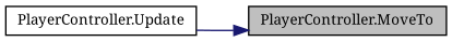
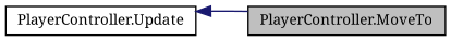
  digraph {
    rankdir=RL
    fontname="Noto Serif"
    node [color=black fontname="Noto Serif" fontsize=10 shape=record style=filled]
    n1 [fillcolor=grey75 fontcolor=black height=0.2 label="PlayerController.MoveTo" width=0.4]
    n2 [fillcolor=white height=0.2 label="PlayerController.Update" width=0.4]
-   n1 -> n2 [color=midnightblue dir=back fontname="Noto Serif" fontsize=10 labelfontname=Helvetica labelfontsize=10 style=solid]
+   n2 -> n1 [color=midnightblue dir=back fontname="Noto Serif" fontsize=10 labelfontname=Helvetica labelfontsize=10 style=solid]
  }
